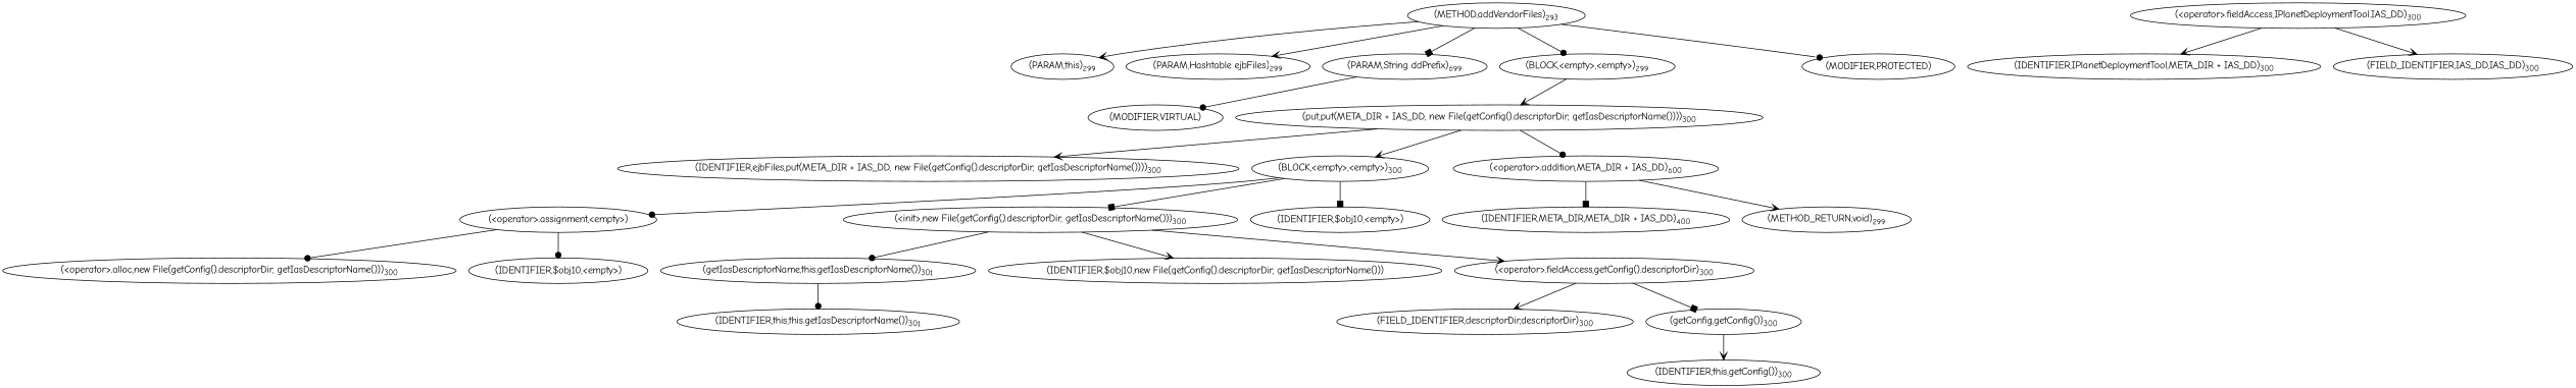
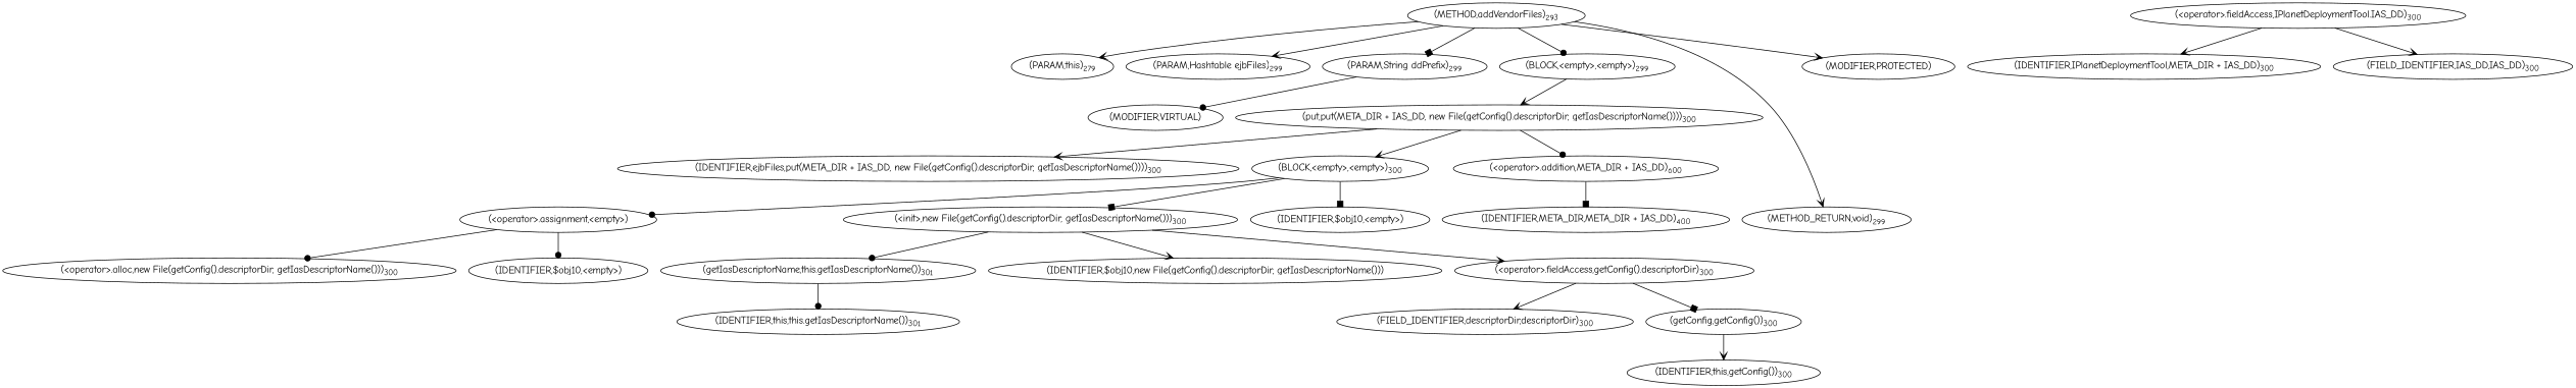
  digraph {
    fontname="Comic Neue"
    node [fontname="Comic Neue"]
    edge [arrowhead=vee fontname="Comic Neue"]
    n1 [label=<(METHOD,addVendorFiles)<SUB>293</SUB>>]
-   n2 [label=<(PARAM,this)<SUB>299</SUB>>]
+   n2 [label=<(PARAM,this)<SUB>279</SUB>>]
    n3 [label=<(PARAM,Hashtable ejbFiles)<SUB>299</SUB>>]
-   n4 [label=<(PARAM,String ddPrefix)<SUB>699</SUB>>]
+   n4 [label=<(PARAM,String ddPrefix)<SUB>299</SUB>>]
    n5 [label=<(BLOCK,&lt;empty&gt;,&lt;empty&gt;)<SUB>299</SUB>>]
    n6 [label=<(MODIFIER,PROTECTED)>]
    n7 [label=<(METHOD_RETURN,void)<SUB>299</SUB>>]
    n8 [label=<(MODIFIER,VIRTUAL)>]
    n9 [label=<(put,put(META_DIR + IAS_DD, new File(getConfig().descriptorDir, getIasDescriptorName())))<SUB>300</SUB>>]
    n10 [label=<(IDENTIFIER,ejbFiles,put(META_DIR + IAS_DD, new File(getConfig().descriptorDir, getIasDescriptorName())))<SUB>300</SUB>>]
    n11 [label=<(&lt;operator&gt;.addition,META_DIR + IAS_DD)<SUB>600</SUB>>]
    n12 [label=<(BLOCK,&lt;empty&gt;,&lt;empty&gt;)<SUB>300</SUB>>]
    n13 [label=<(IDENTIFIER,META_DIR,META_DIR + IAS_DD)<SUB>400</SUB>>]
    n14 [label=<(&lt;operator&gt;.assignment,&lt;empty&gt;)>]
    n15 [label=<(&lt;init&gt;,new File(getConfig().descriptorDir, getIasDescriptorName()))<SUB>300</SUB>>]
    n16 [label=<(IDENTIFIER,$obj10,&lt;empty&gt;)>]
    n17 [label=<(&lt;operator&gt;.fieldAccess,IPlanetDeploymentTool.IAS_DD)<SUB>300</SUB>>]
    n18 [label=<(IDENTIFIER,IPlanetDeploymentTool,META_DIR + IAS_DD)<SUB>300</SUB>>]
    n19 [label=<(FIELD_IDENTIFIER,IAS_DD,IAS_DD)<SUB>300</SUB>>]
    n20 [label=<(IDENTIFIER,$obj10,&lt;empty&gt;)>]
    n21 [label=<(&lt;operator&gt;.alloc,new File(getConfig().descriptorDir, getIasDescriptorName()))<SUB>300</SUB>>]
    n22 [label=<(IDENTIFIER,$obj10,new File(getConfig().descriptorDir, getIasDescriptorName()))>]
    n23 [label=<(&lt;operator&gt;.fieldAccess,getConfig().descriptorDir)<SUB>300</SUB>>]
    n24 [label=<(getIasDescriptorName,this.getIasDescriptorName())<SUB>301</SUB>>]
    n25 [label=<(getConfig,getConfig())<SUB>300</SUB>>]
    n26 [label=<(FIELD_IDENTIFIER,descriptorDir,descriptorDir)<SUB>300</SUB>>]
    n27 [label=<(IDENTIFIER,this,this.getIasDescriptorName())<SUB>301</SUB>>]
    n28 [label=<(IDENTIFIER,this,getConfig())<SUB>300</SUB>>]
    n1 -> n2
    n1 -> n3
    n1 -> n4 [arrowhead=box]
    n1 -> n5 [arrowhead=dot]
-   n1 -> n6 [arrowhead=dot]
-   n11 -> n7
+   n1 -> n6
+   n1 -> n7
    n4 -> n8 [arrowhead=dot]
    n5 -> n9
    n9 -> n10
    n9 -> n11 [arrowhead=dot]
    n9 -> n12
    n11 -> n13 [arrowhead=box]
    n12 -> n14 [arrowhead=dot]
    n12 -> n15 [arrowhead=box]
    n12 -> n16 [arrowhead=box]
    n14 -> n20 [arrowhead=dot]
    n14 -> n21 [arrowhead=dot]
    n15 -> n22
    n15 -> n23
    n15 -> n24 [arrowhead=dot]
    n17 -> n18
    n17 -> n19
    n23 -> n25 [arrowhead=box]
    n23 -> n26
    n24 -> n27 [arrowhead=dot]
    n25 -> n28
  }
